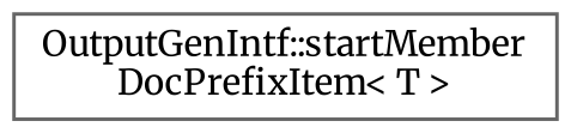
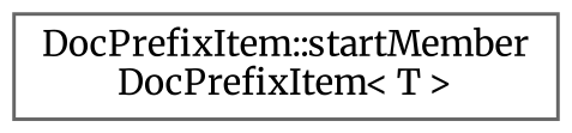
  digraph {
    rankdir=TB
    fontname=Merriweather
-   n1 [color=grey40 fillcolor=white fontname=Merriweather fontsize=10 height=0.2 label="OutputGenIntf::startMember\lDocPrefixItem\< T \>" shape=box style=filled width=0.4]
+   n1 [color=grey40 fillcolor=white fontname=Merriweather fontsize=10 height=0.2 label="DocPrefixItem::startMember\lDocPrefixItem\< T \>" shape=box style=filled width=0.4]
  }
